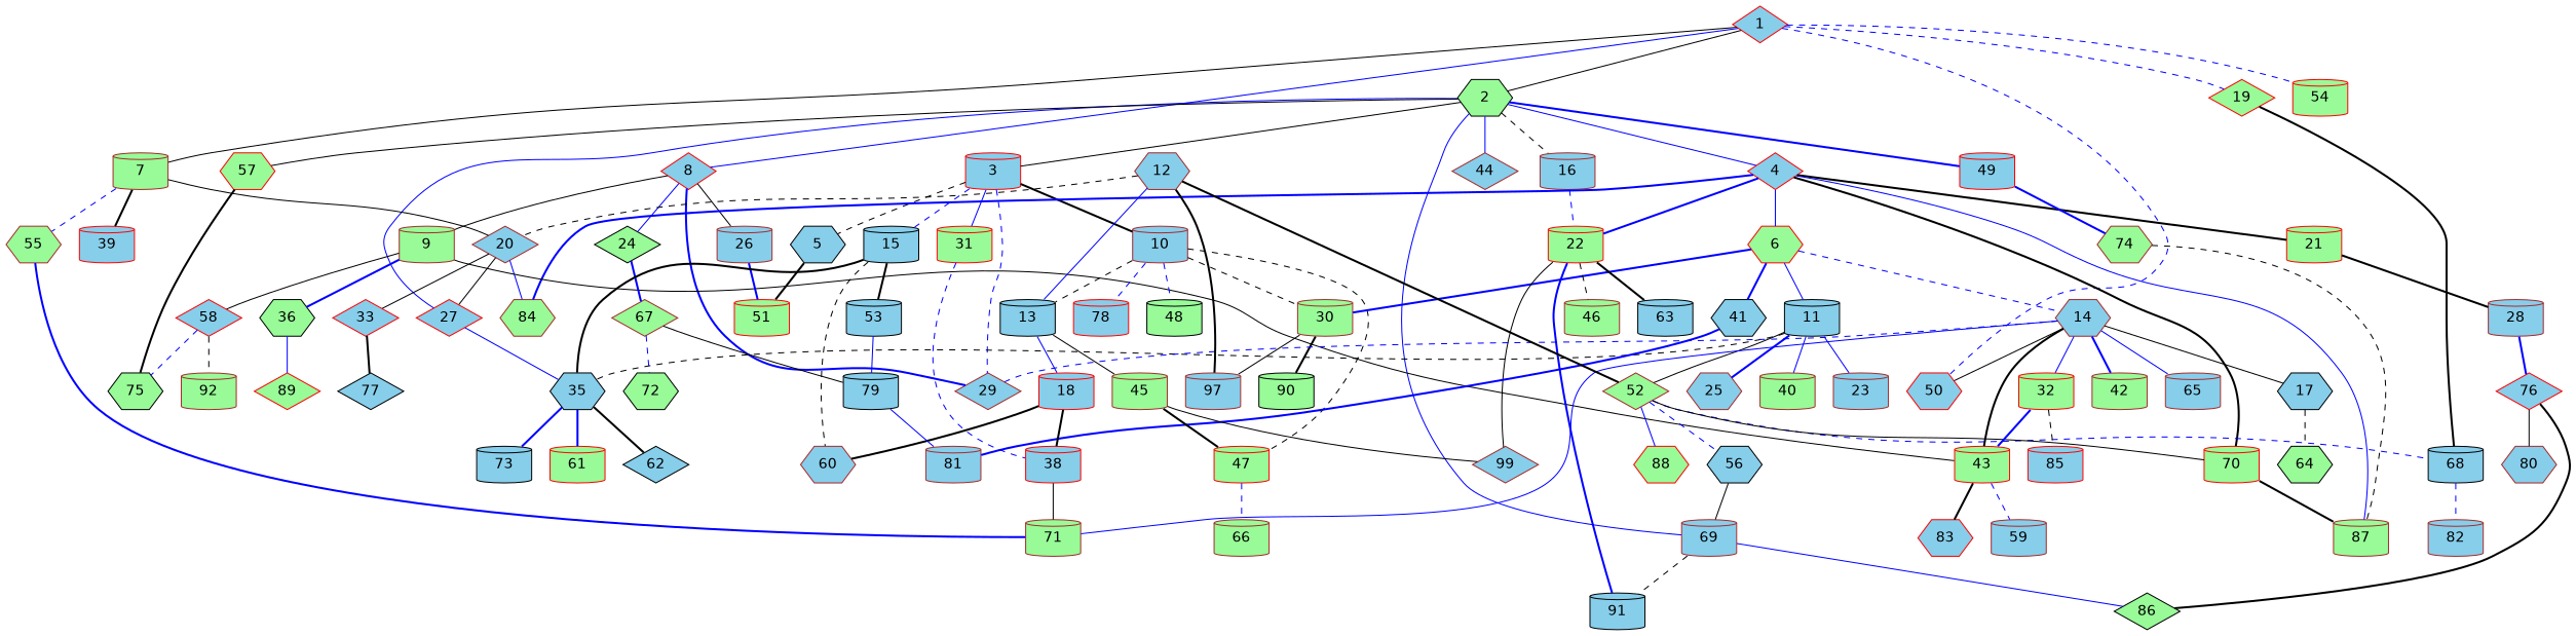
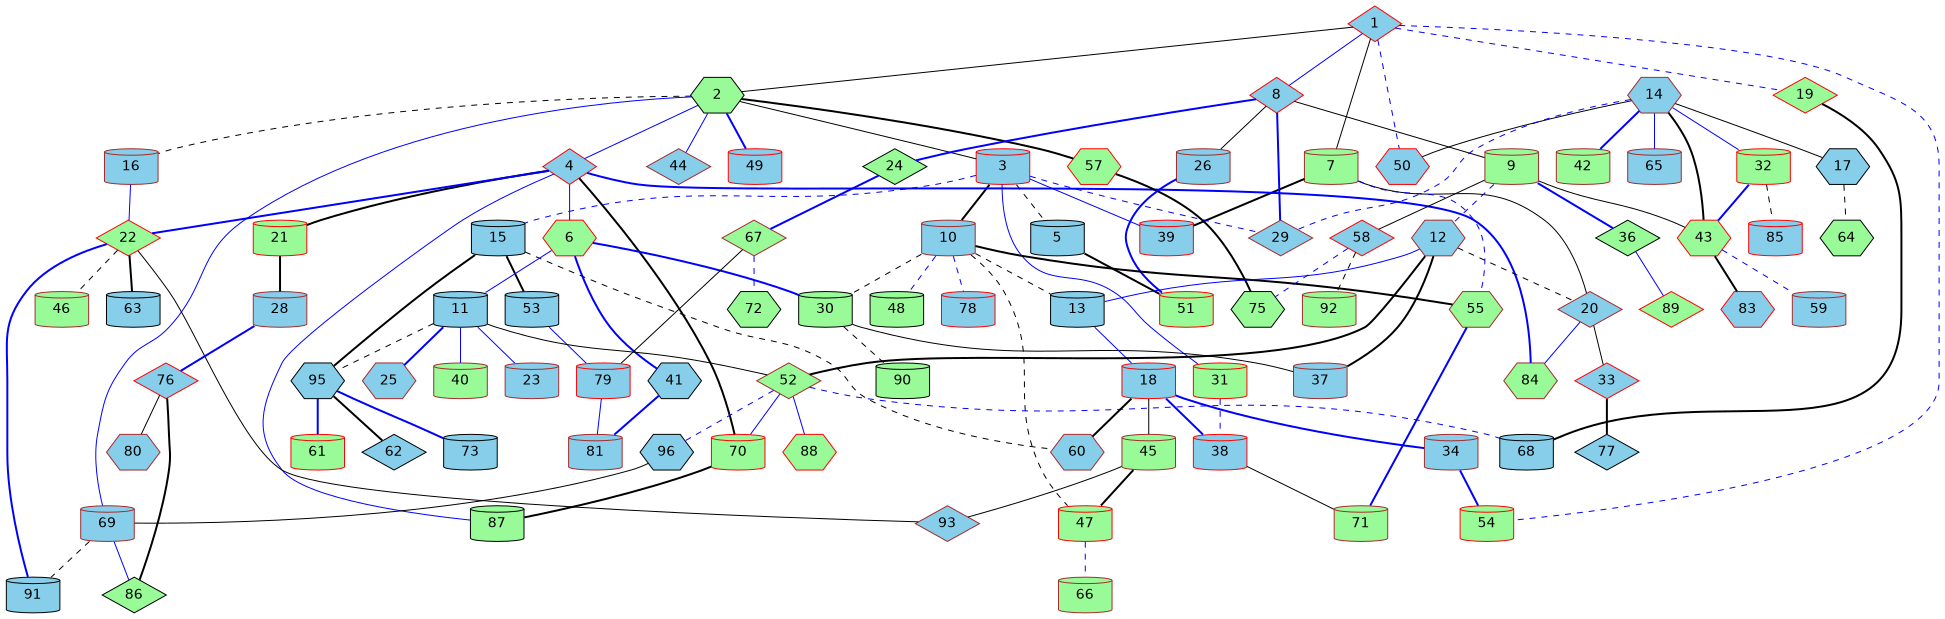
  graph {
    fontname="DejaVu Sans"
    node [color=brown fillcolor=skyblue fontname="DejaVu Sans" shape=cylinder style=filled]
    edge [color=blue fontname="DejaVu Sans" style=solid]
    1 [color=red shape=diamond]
    2 [color=black fillcolor=palegreen shape=hexagon]
    7 [fillcolor=palegreen]
    8 [color=red shape=diamond]
    19 [color=red fillcolor=palegreen shape=diamond]
    50 [color=red shape=hexagon]
    54 [color=red fillcolor=palegreen]
    3 [color=red]
    4 [color=red shape=diamond]
    16
-   27 [color=red shape=diamond]
    44 [shape=diamond]
    49 [color=red]
    57 [color=red fillcolor=palegreen shape=hexagon]
    69
    39 [color=red]
    20 [shape=diamond]
    55 [fillcolor=palegreen shape=hexagon]
    29 [shape=diamond]
    9 [fillcolor=palegreen]
    24 [color=black fillcolor=palegreen shape=diamond]
    26
    68 [color=black]
-   5 [color=black shape=hexagon]
+   5 [color=black]
    10
    15 [color=black]
    31 [color=red fillcolor=palegreen]
    6 [color=red fillcolor=palegreen shape=hexagon]
    21 [color=red fillcolor=palegreen]
-   22 [color=red fillcolor=palegreen]
+   22 [color=red fillcolor=palegreen shape=diamond]
    70 [color=red fillcolor=palegreen]
    84 [fillcolor=palegreen shape=hexagon]
-   87 [fillcolor=palegreen]
-   35 [color=black shape=hexagon]
-   74 [fillcolor=palegreen shape=hexagon]
+   87 [color=black fillcolor=palegreen]
+   35 [color=black shape=hexagon label=95]
    75 [color=black fillcolor=palegreen shape=hexagon]
    91 [color=black]
    86 [color=black fillcolor=palegreen shape=diamond]
    51 [color=red fillcolor=palegreen]
-   30 [fillcolor=palegreen]
+   30 [color=black fillcolor=palegreen]
    13 [color=black]
    47 [color=red fillcolor=palegreen]
    48 [color=black fillcolor=palegreen]
    78 [color=red]
    53 [color=black]
    60 [shape=hexagon]
    38 [color=red]
    11 [color=black]
    14 [shape=hexagon]
    41 [color=black shape=hexagon]
    28
    46 [fillcolor=palegreen]
    63 [color=black]
-   93 [shape=diamond label=99]
+   93 [shape=diamond]
    23
    25 [shape=hexagon]
    40 [fillcolor=palegreen]
    52 [fillcolor=palegreen shape=diamond]
-   43 [color=red fillcolor=palegreen]
+   43 [color=red fillcolor=palegreen shape=hexagon]
    17 [color=black shape=hexagon]
    32 [color=red fillcolor=palegreen]
    42 [fillcolor=palegreen]
    65
    71 [fillcolor=palegreen]
-   37 [label=97]
+   37
    90 [color=black fillcolor=palegreen]
    81
    33 [color=red shape=diamond]
    12 [shape=hexagon]
-   36 [color=black fillcolor=palegreen shape=hexagon]
+   36 [color=black fillcolor=palegreen shape=diamond]
    58 [color=red shape=diamond]
    67 [fillcolor=palegreen shape=diamond]
    89 [color=red fillcolor=palegreen shape=diamond]
    59
    83 [color=red shape=hexagon]
    92 [fillcolor=palegreen]
    18 [color=red]
    45 [fillcolor=palegreen]
    66 [fillcolor=palegreen]
    61 [color=red fillcolor=palegreen]
    62 [color=black shape=diamond]
    73 [color=black]
-   56 [color=black shape=hexagon]
+   56 [color=black shape=hexagon label=96]
    88 [color=red fillcolor=palegreen shape=hexagon]
+   34
    64 [color=black fillcolor=palegreen shape=hexagon]
    85 [color=red]
-   79 [color=black]
-   82
+   79 [color=red]
    77 [color=black shape=diamond]
    76 [color=red shape=diamond]
    72 [color=black fillcolor=palegreen shape=hexagon]
    80 [shape=hexagon]
    1 -- 2 [color=black]
    1 -- 7 [color=black]
    1 -- 8
    1 -- 19 [style=dashed]
    1 -- 50 [style=dashed]
    1 -- 54 [style=dashed]
    2 -- 3 [color=black]
    2 -- 4
    2 -- 16 [color=black style=dashed]
-   2 -- 27
    2 -- 44
    2 -- 49 [style=bold]
-   2 -- 57 [color=black]
+   2 -- 57 [color=black style=bold]
    2 -- 69
    7 -- 39 [color=black style=bold]
    7 -- 20 [color=black]
    7 -- 55 [style=dashed]
    8 -- 29 [style=bold]
    8 -- 9 [color=black]
-   8 -- 24
+   8 -- 24 [style=bold]
    8 -- 26 [color=black]
    19 -- 68 [color=black style=bold]
+   3 -- 39
    3 -- 29 [style=dashed]
    3 -- 5 [color=black style=dashed]
    3 -- 10 [color=black style=bold]
    3 -- 15 [style=dashed]
    3 -- 31
    4 -- 6
    4 -- 21 [color=black style=bold]
    4 -- 22 [style=bold]
    4 -- 70 [color=black style=bold]
    4 -- 84 [style=bold]
    4 -- 87
-   16 -- 22 [style=dashed]
-   27 -- 35
-   49 -- 74 [style=bold]
+   16 -- 22
    57 -- 75 [color=black style=bold]
    69 -- 91 [color=black style=dashed]
    69 -- 86
-   20 -- 27 [color=black]
    20 -- 84
    20 -- 33 [color=black]
    55 -- 71 [style=bold]
    9 -- 43 [color=black]
+   9 -- 12 [style=dashed]
    9 -- 36 [style=bold]
    9 -- 58 [color=black]
    24 -- 67 [style=bold]
    26 -- 51 [style=bold]
-   68 -- 82 [style=dashed]
    5 -- 51 [color=black style=bold]
+   10 -- 55 [color=black style=bold]
    10 -- 30 [color=black style=dashed]
    10 -- 13 [color=black style=dashed]
    10 -- 47 [color=black style=dashed]
    10 -- 48 [style=dashed]
    10 -- 78 [style=dashed]
    15 -- 35 [color=black style=bold]
    15 -- 53 [color=black style=bold]
    15 -- 60 [color=black style=dashed]
    31 -- 38 [style=dashed]
    6 -- 30 [style=bold]
    6 -- 11
-   6 -- 14 [style=dashed]
    6 -- 41 [style=bold]
    21 -- 28 [color=black style=bold]
    22 -- 91 [style=bold]
    22 -- 46 [color=black style=dashed]
    22 -- 63 [color=black style=bold]
    22 -- 93 [color=black]
    70 -- 87 [color=black style=bold]
    35 -- 61 [style=bold]
    35 -- 62 [color=black style=bold]
    35 -- 73 [style=bold]
-   74 -- 87 [color=black style=dashed]
    30 -- 37 [color=black]
-   30 -- 90 [color=black style=bold]
+   30 -- 90 [color=black style=dashed]
    13 -- 18
-   13 -- 45 [color=black]
+   18 -- 45 [color=black]
    47 -- 66 [style=dashed]
    53 -- 79
    38 -- 71 [color=black]
    11 -- 35 [color=black style=dashed]
    11 -- 23
    11 -- 25 [style=bold]
    11 -- 40
    11 -- 52 [color=black]
    14 -- 50 [color=black]
    14 -- 29 [style=dashed]
    14 -- 43 [color=black style=bold]
    14 -- 17 [color=black]
    14 -- 32
    14 -- 42 [style=bold]
    14 -- 65
-   14 -- 71
    41 -- 81 [style=bold]
    28 -- 76 [style=bold]
    52 -- 68 [style=dashed]
-   52 -- 70 [color=black]
+   52 -- 70
    52 -- 56 [style=dashed]
    52 -- 88
    43 -- 59 [style=dashed]
    43 -- 83 [color=black style=bold]
    17 -- 64 [color=black style=dashed]
    32 -- 43 [style=bold]
    32 -- 85 [color=black style=dashed]
    33 -- 77 [color=black style=bold]
    12 -- 20 [color=black style=dashed]
    12 -- 13
    12 -- 52 [color=black style=bold]
    12 -- 37 [color=black style=bold]
    36 -- 89
    58 -- 75 [style=dashed]
    58 -- 92 [color=black style=dashed]
    67 -- 79 [color=black]
    67 -- 72 [style=dashed]
    18 -- 60 [color=black style=bold]
-   18 -- 38 [color=black style=bold]
+   18 -- 38 [style=bold]
+   18 -- 34 [style=bold]
    45 -- 47 [color=black style=bold]
    45 -- 93 [color=black]
    56 -- 69 [color=black]
+   34 -- 54 [style=bold]
    79 -- 81
    76 -- 86 [color=black style=bold]
    76 -- 80 [color=black]
  }
